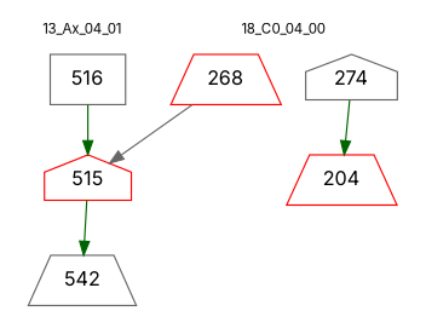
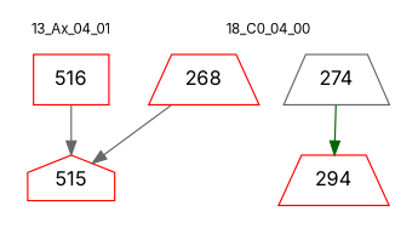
  digraph {
    fontname=Inter
    node [color=red fontname=Inter shape=trapezium]
    edge [color=gray40 fontname=Inter]
-   n1 [color=gray40 label=516 shape=box]
+   n1 [label=516 shape=box]
    n2 [label=515 shape=house]
-   n3 [color=gray40 label=542]
    n4 [label=268]
-   n5 [color=gray40 label=274 shape=house]
-   n6 [label=204]
+   n5 [color=gray40 label=274]
+   n6 [label=294]
    subgraph cluster_1 {
      color=white
      fontsize=10
      label="13_Ax_04_01"
      n1
      n2
-     n3
    }
    subgraph cluster_2 {
      color=white
      fontsize=10
      label="18_C0_04_00"
      n4
      n5
      n6
    }
-   n1 -> n2 [color=darkgreen]
-   n2 -> n3 [color=darkgreen]
+   n1 -> n2
    n4 -> n2
    n5 -> n6 [color=darkgreen]
  }
